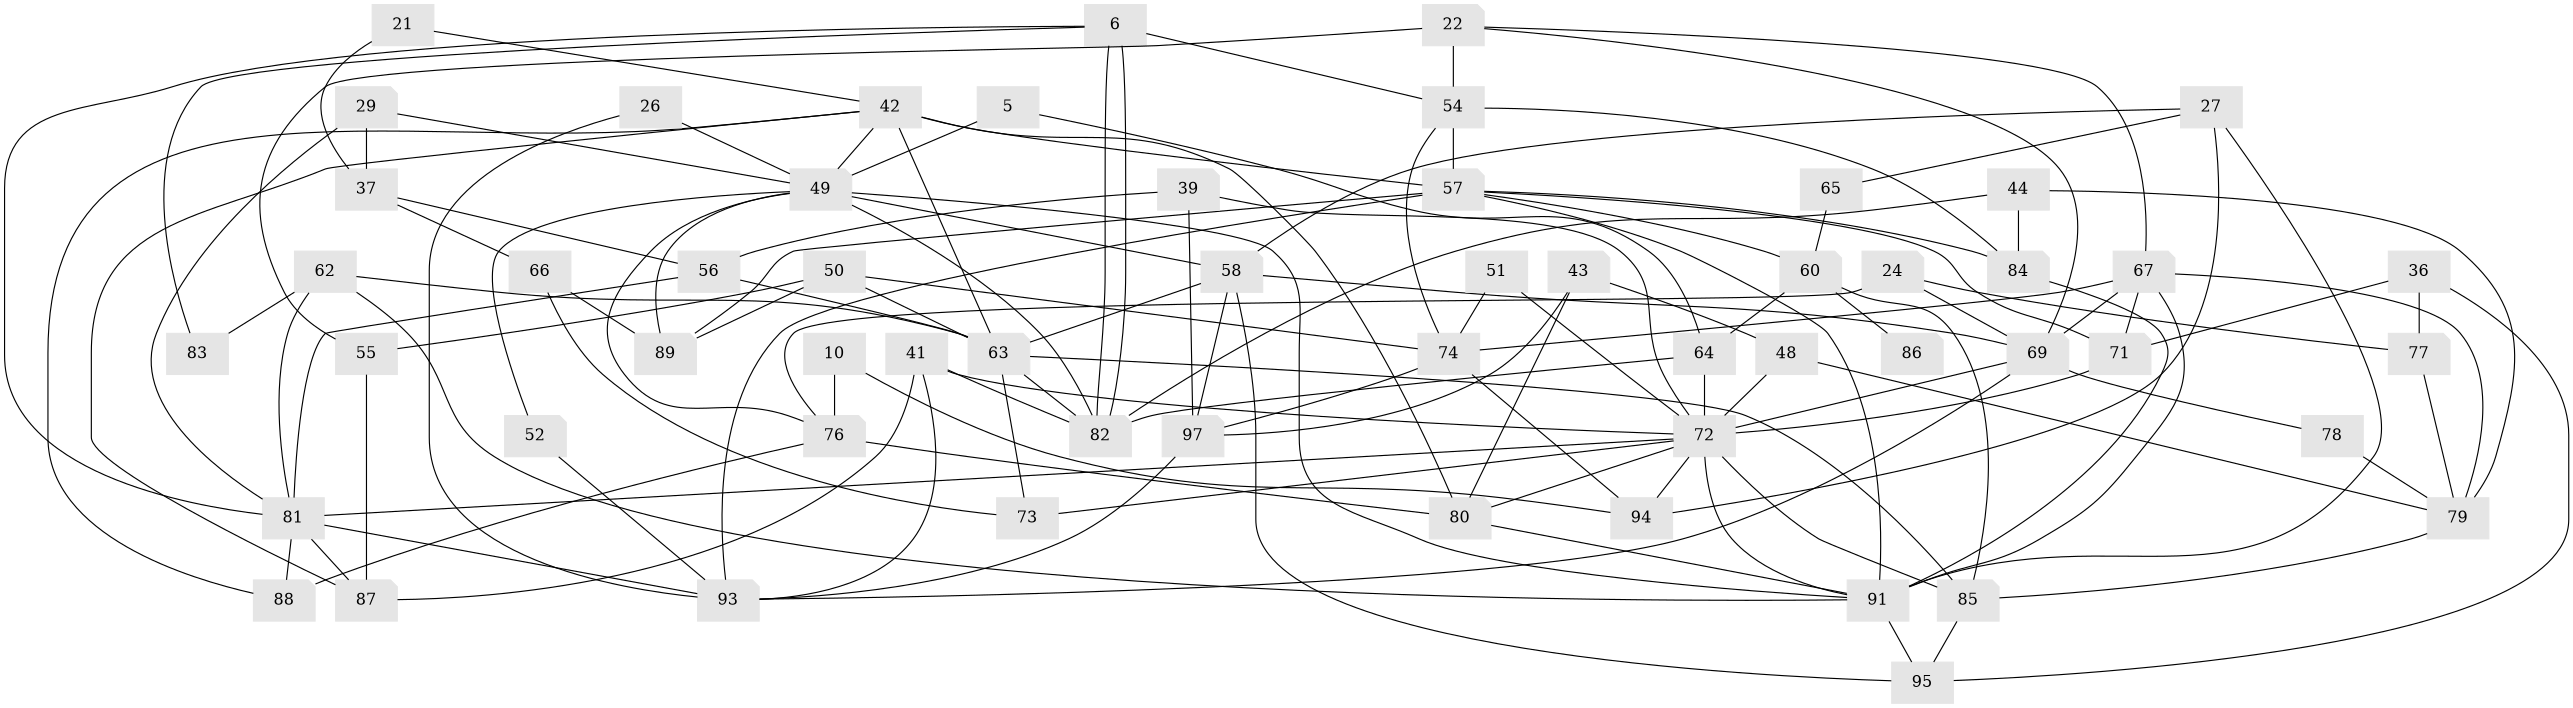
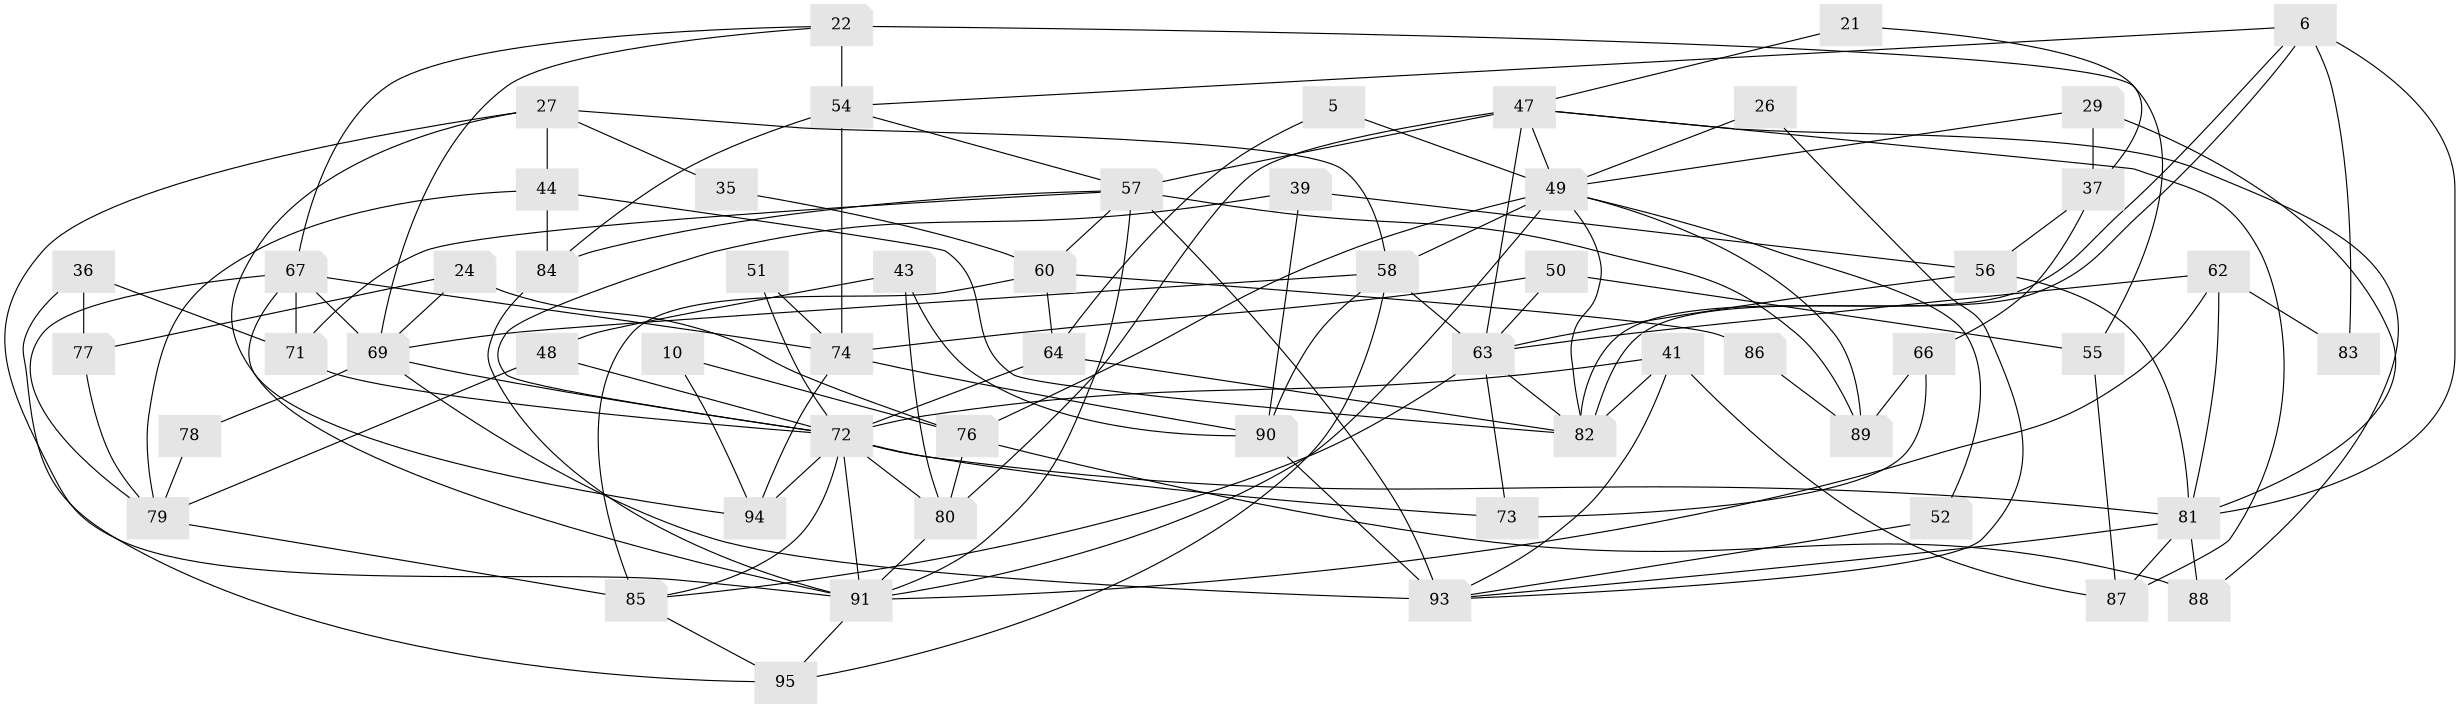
  graph {
    node [color=gray90 shape=box style=filled]
    49 [shape=note super="+18+38"]
    82 [shape=note super="+23"]
    76 [shape=note]
    58 [shape=note]
    91 [super="+17+75"]
    52 [shape=note]
    89 [shape=note super="+59"]
    5
    64
    72 [super="+9+40"]
    54 [super="+42+45"]
    84 [shape=note super="+30"]
    57 [shape=note super="+19"]
    74 [super="+70"]
    6
    81 [super="+2+12"]
    83
    93 [shape=note super="+92+68"]
    87 [shape=note super="+1"]
    88 [shape=note]
    10
    94
    80 [shape=note super="+13"]
    21
    37
-   47 [super="+33" label=42]
+   47 [super="+33"]
    56
    66
    63 [shape=note super="+14+20"]
    22 [shape=note]
    55
    67 [shape=note super="+46"]
    69 [shape=note super="+53+65"]
    71 [shape=note super="+32"]
    79
    78
    24 [shape=note]
    77 [shape=note]
    26
    27 [super="+25"]
-   35 [label=65]
+   35
    44
    60 [shape=note super="+15"]
    95
-   90 [shape=note label=97]
+   90 [shape=note]
    29 [shape=note]
    85 [shape=note super="+61"]
    86 [shape=note]
    36
    73
    39 [shape=note]
    41
    43 [shape=note]
    48
    50
    51
    62
    49 -- 82
    49 -- 76 [weight=2]
    49 -- 58 [weight=2]
    49 -- 91
    49 -- 52
    49 -- 89
    76 -- 88
    76 -- 80 [weight=2]
    58 -- 63
    58 -- 69
    58 -- 95
    58 -- 90
    91 -- 95
    52 -- 93
    5 -- 49
    5 -- 64
    64 -- 82
    64 -- 72
    72 -- 91 [weight=2]
    72 -- 81
    72 -- 94
    72 -- 80
    72 -- 85
    72 -- 73
    54 -- 84 [weight=2]
    54 -- 57
    54 -- 74 [weight=2]
    84 -- 91
    57 -- 91
    57 -- 89 [weight=2]
    57 -- 84
    57 -- 93 [weight=3]
    57 -- 71
    57 -- 60
    74 -- 94
    74 -- 90
    6 -- 82
    6 -- 82
    6 -- 54
    6 -- 81
    6 -- 83
    81 -- 93
    81 -- 87
    81 -- 88
    10 -- 76
    10 -- 94
    80 -- 91
    21 -- 37
    21 -- 47
    37 -- 56
    37 -- 66
    47 -- 49
    47 -- 57 [weight=2]
    47 -- 87
    47 -- 88
    47 -- 80
    47 -- 63
    56 -- 81
    56 -- 63
    66 -- 89
    66 -- 73
    63 -- 82
    63 -- 85
    63 -- 73
    22 -- 54 [weight=2]
    22 -- 55
    22 -- 67
    22 -- 69
    55 -- 87
    67 -- 91 [weight=2]
    67 -- 74
    67 -- 69
    67 -- 71
    67 -- 79
    69 -- 72
    69 -- 93 [weight=2]
    69 -- 78
    71 -- 72 [weight=2]
    79 -- 85
    78 -- 79
    24 -- 76
    24 -- 69
    24 -- 77
    77 -- 79
    26 -- 49
    26 -- 93
    27 -- 58
    27 -- 91
    27 -- 94
    27 -- 35
+   27 -- 44
    35 -- 60
    44 -- 82
    44 -- 84 [weight=2]
    44 -- 79
    60 -- 64 [weight=2]
    60 -- 85 [weight=2]
    60 -- 86
    90 -- 93
    29 -- 49
    29 -- 81
    29 -- 37
    85 -- 95
-   50 -- 89
+   86 -- 89
    36 -- 71
    36 -- 77
    36 -- 95
    39 -- 72
    39 -- 56
    39 -- 90
    41 -- 82 [weight=2]
    41 -- 72 [weight=3]
    41 -- 93
    41 -- 87
    43 -- 80
    43 -- 90
    43 -- 48
    48 -- 72
    48 -- 79
    50 -- 74
    50 -- 63
    50 -- 55
    51 -- 72
    51 -- 74
    62 -- 91
    62 -- 81
    62 -- 83
    62 -- 63
  }
